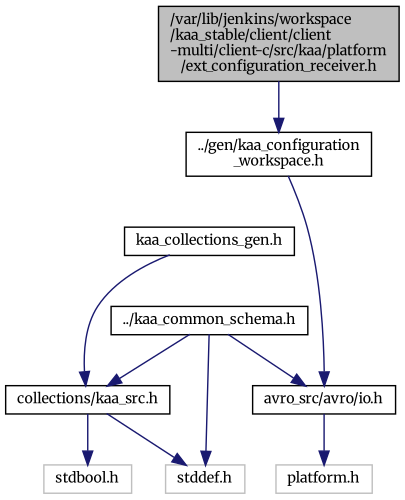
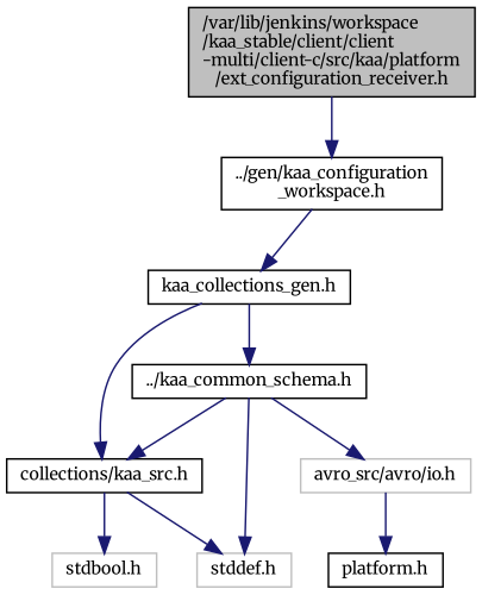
  digraph {
    fontname=Merriweather
    node [color=black fontname=Merriweather fontsize=10 shape=record]
    edge [color=midnightblue fontname=Merriweather fontsize=10 labelfontname=FreeSans labelfontsize=10 style=solid]
    n1 [fillcolor=grey75 fontcolor=black height=0.2 label="/var/lib/jenkins/workspace\l/kaa_stable/client/client\l-multi/client-c/src/kaa/platform\l/ext_configuration_receiver.h" style=filled width=0.4]
    n2 [height=0.2 label="../gen/kaa_configuration\l_workspace.h" width=0.4]
    n3 [height=0.2 label="kaa_collections_gen.h" width=0.4]
    n4 [height=0.2 label="../kaa_common_schema.h" width=0.4]
    n5 [height=0.2 label="collections/kaa_src.h" width=0.4]
    n6 [color=grey75 height=0.2 label="stddef.h" width=0.4]
-   n7 [height=0.2 label="avro_src/avro/io.h" width=0.4]
+   n7 [color=grey75 height=0.2 label="avro_src/avro/io.h" width=0.4]
    n8 [color=grey75 height=0.2 label="stdbool.h" width=0.4]
-   n9 [color=grey75 height=0.2 label="platform.h" width=0.4]
+   n9 [height=0.2 label="platform.h" width=0.4]
    n1 -> n2
-   n2 -> n7
+   n2 -> n3
+   n3 -> n4
    n3 -> n5
    n4 -> n5
    n4 -> n6
    n4 -> n7
    n5 -> n6
    n5 -> n8
    n7 -> n9
  }
